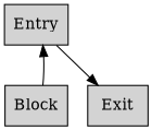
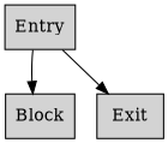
  digraph {
    node [shape=box style=filled]
    Entry
    Block
    Exit
-   Block -> Entry
+   Entry -> Block
    Entry -> Exit
  }
